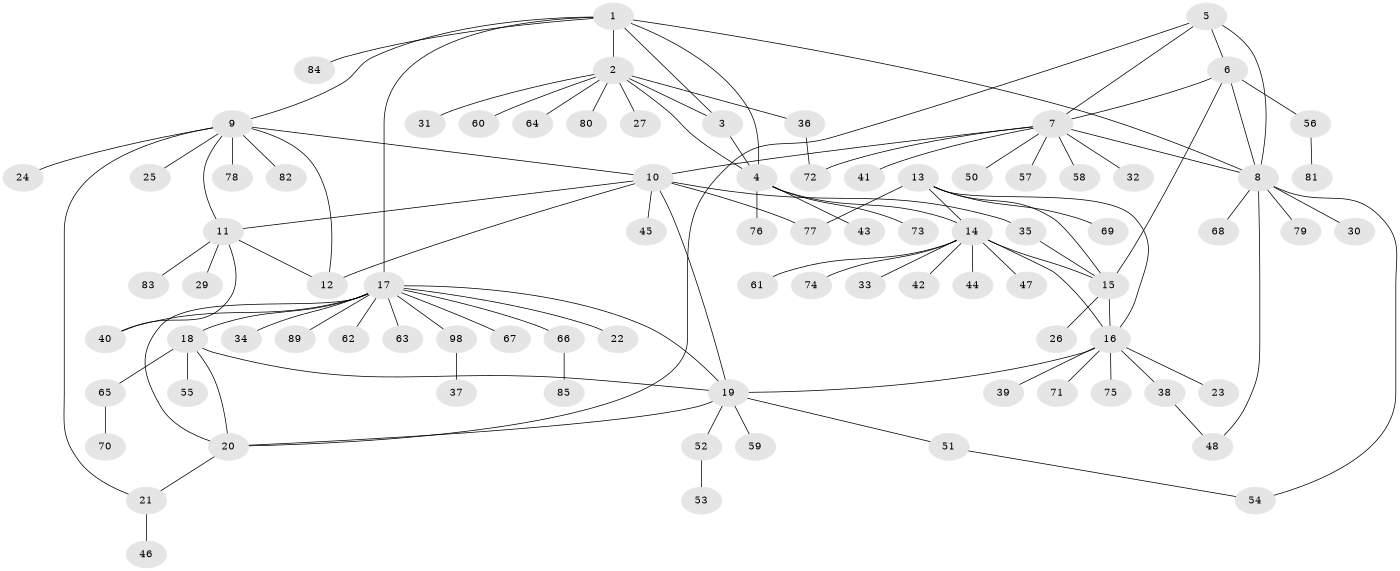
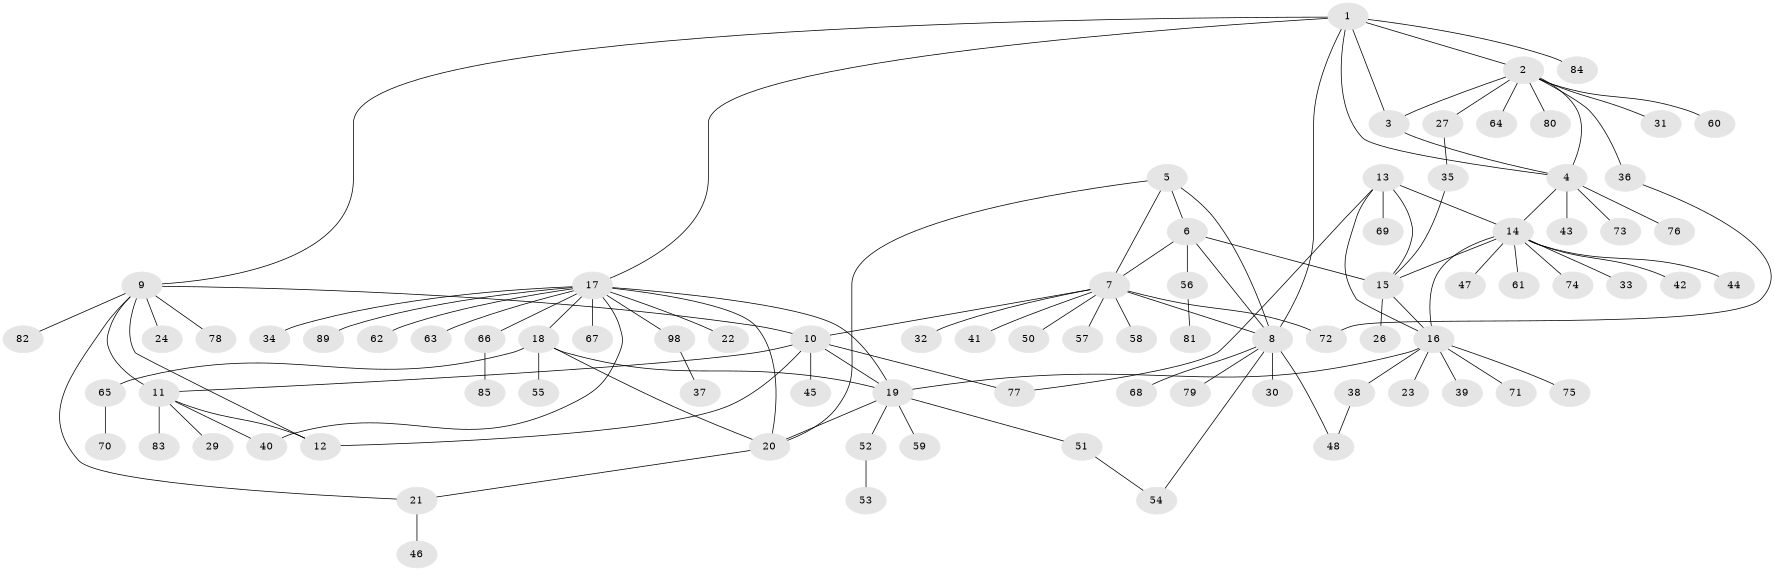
  graph {
    node [color=gray90 style=filled]
    1
    2
    3
    4
    8
    9
    17
    84
    27
    31
    36
    60
    64
    80
    14
    43
    73
    76
    30
    48
    54
    68
    79
    10
    11
    12
    21
    24
-   25
    78
    82
    20
    19
    40
    18
    22
    n37 [label=98]
    34
    n39 [label=89]
    62
    63
    66
    67
    72
    15
    16
    33
    42
    44
    47
    61
    74
    5
    6
    7
    56
    32
    41
    50
    57
    58
    26
    81
    35
    45
    77
    29
    83
    46
    51
    52
    59
    13
    69
    23
    38
    39
    71
    75
    55
    65
    37
    85
    70
    53
    1 -- 2
    1 -- 3
    1 -- 4
    1 -- 8
    1 -- 9
    1 -- 17
    1 -- 84
    2 -- 3
    2 -- 4
    2 -- 27
    2 -- 31
    2 -- 36
    2 -- 60
    2 -- 64
    2 -- 80
    3 -- 4
    4 -- 14
    4 -- 43
    4 -- 73
    4 -- 76
    8 -- 30
    8 -- 48
    8 -- 54
    8 -- 68
    8 -- 79
    9 -- 10
    9 -- 11
    9 -- 12
    9 -- 21
    9 -- 24
-   9 -- 25
    9 -- 78
    9 -- 82
    17 -- 20
    17 -- 19
    17 -- 40
    17 -- 18
    17 -- 22
    17 -- n37
    17 -- 34
    17 -- n39
    17 -- 62
    17 -- 63
    17 -- 66
    17 -- 67
    36 -- 72
    14 -- 15
    14 -- 16
    14 -- 33
    14 -- 42
    14 -- 44
    14 -- 47
    14 -- 61
    14 -- 74
    10 -- 11
    10 -- 12
    10 -- 19
-   10 -- 35
+   27 -- 35
    10 -- 45
    10 -- 77
    11 -- 12
    11 -- 40
    11 -- 29
    11 -- 83
    21 -- 46
    20 -- 21
    19 -- 20
    19 -- 51
    19 -- 52
    19 -- 59
    18 -- 20
    18 -- 19
    18 -- 55
    18 -- 65
    n37 -- 37
    66 -- 85
    15 -- 16
    15 -- 26
    16 -- 19
    16 -- 23
    16 -- 38
    16 -- 39
    16 -- 71
    16 -- 75
    5 -- 8
    5 -- 20
    5 -- 6
    5 -- 7
    6 -- 8
    6 -- 15
    6 -- 7
    6 -- 56
    7 -- 8
    7 -- 10
    7 -- 72
    7 -- 32
    7 -- 41
    7 -- 50
    7 -- 57
    7 -- 58
    56 -- 81
    35 -- 15
    51 -- 54
    52 -- 53
    13 -- 14
    13 -- 15
    13 -- 16
    13 -- 77
    13 -- 69
    38 -- 48
    65 -- 70
  }
